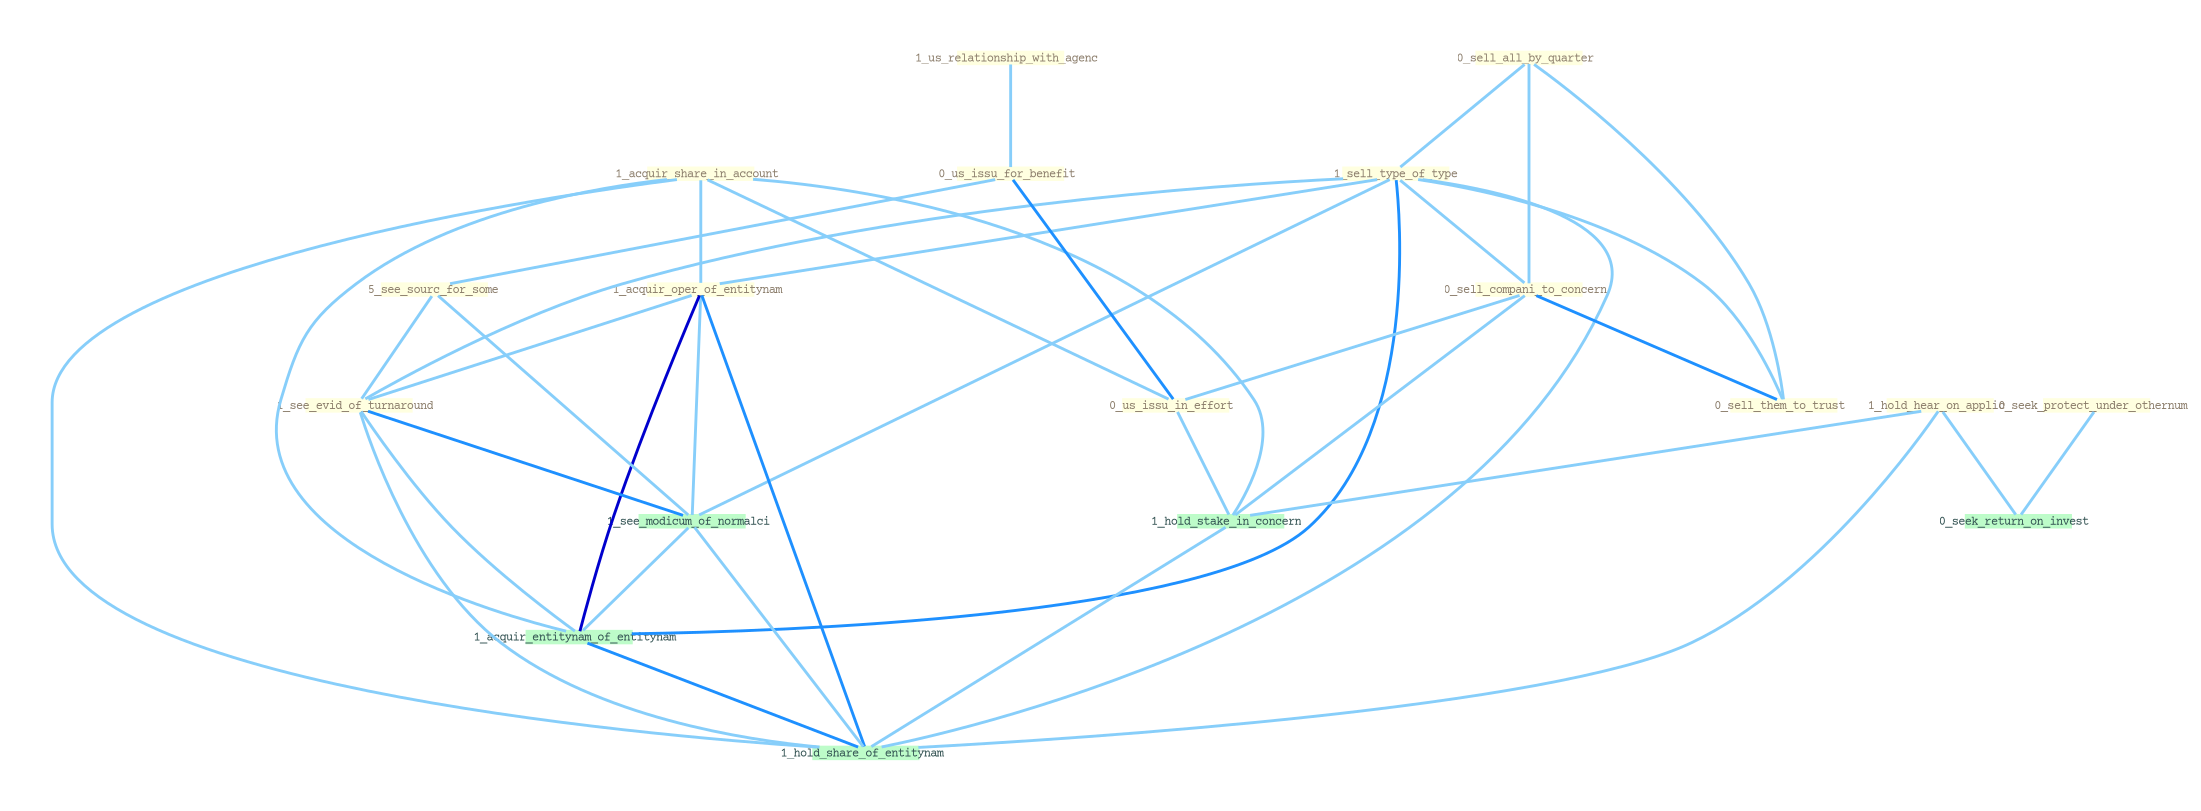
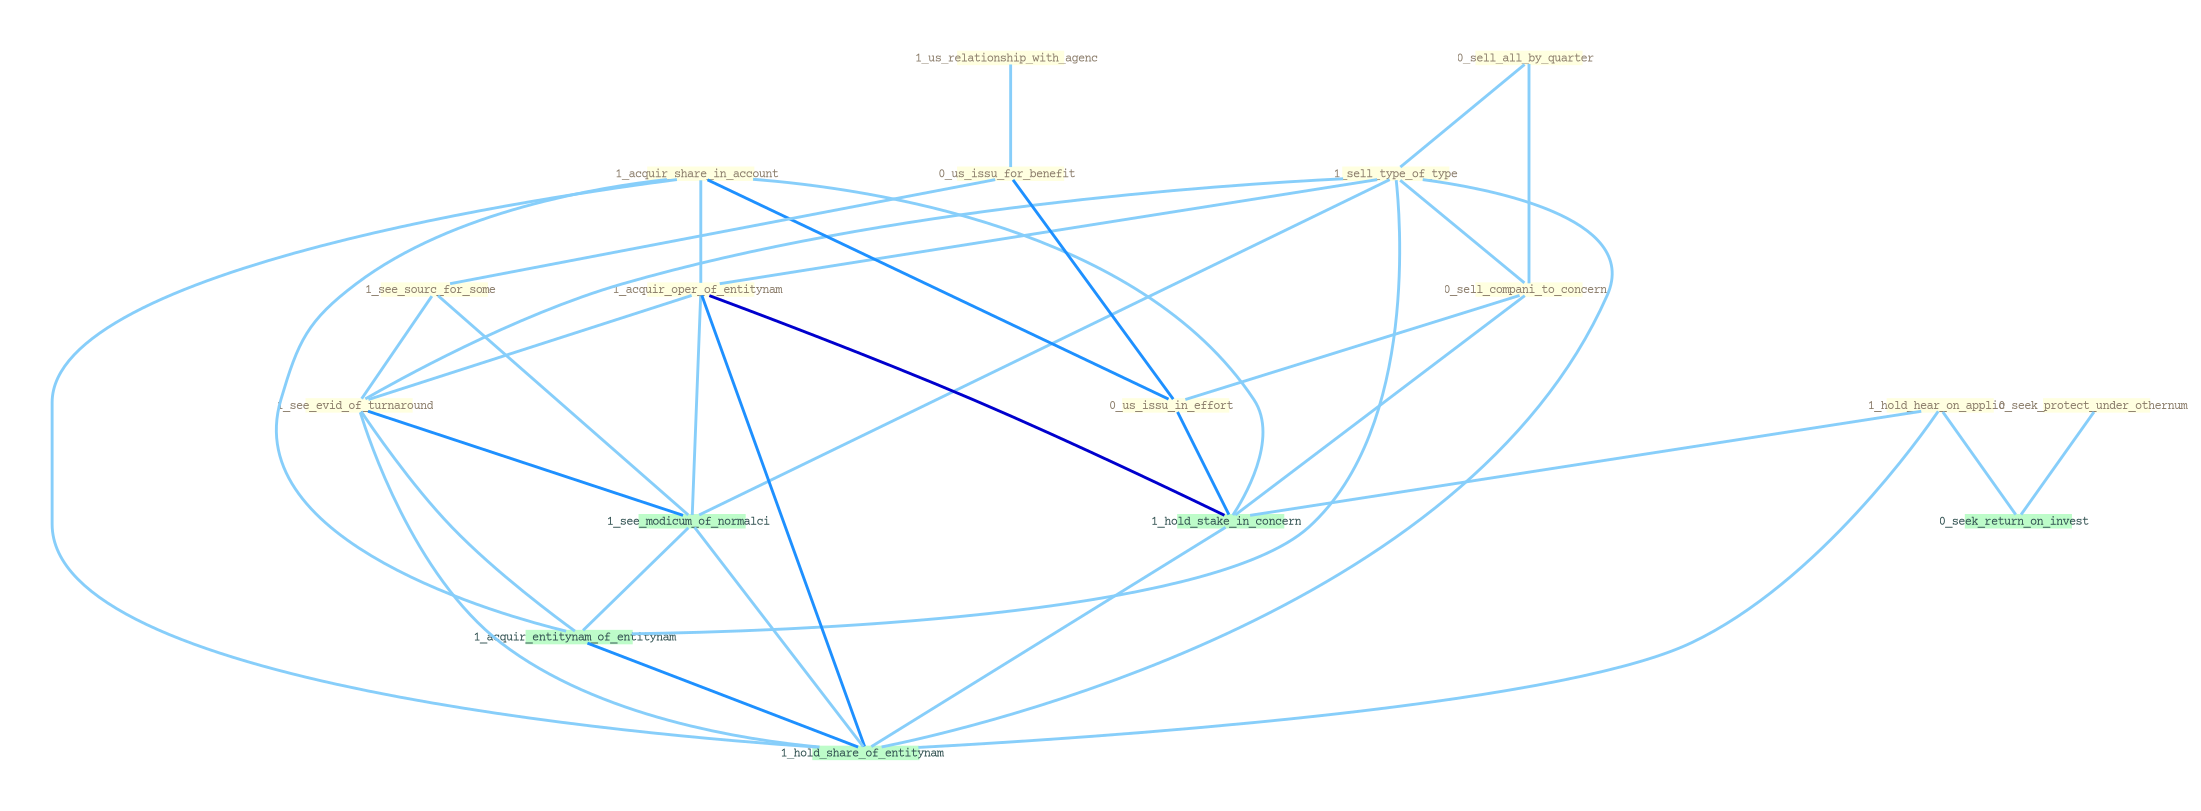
  graph {
    fontname="Courier Prime"
    node [color="#ffffe0" fixedsize=true fontcolor="#8b7d6b" fontname="Courier Prime" fontsize=4 shape=polygon style=filled]
    edge [color="#87cefa" fontname="Courier Prime" w=1]
    "0_sell_all_by_quarter " [height=.06 width=.5]
    n2 [height=.06 label="1_sell_type_of_type" width=.5]
    "1_hold_hear_on_applic " [height=.06 width=.5]
    "1_acquir_share_in_account " [height=.06 width=.5]
    "1_acquir_oper_of_entitynam " [height=.06 width=.5]
    "1_us_relationship_with_agenc " [height=.06 width=.5]
    "0_us_issu_for_benefit " [height=.06 width=.5]
    "0_sell_compani_to_concern " [height=.06 width=.5]
    "0_us_issu_in_effort " [height=.06 width=.5]
-   "0_sell_them_to_trust " [height=.06 width=.5]
-   "1_see_sourc_for_some " [height=.06 width=.5 label="5_see_sourc_for_some"]
+   "1_see_sourc_for_some " [height=.06 width=.5]
    "1_see_evid_of_turnaround " [height=.06 width=.5]
    "0_seek_protect_under_othernum " [height=.06 width=.5]
    "1_see_modicum_of_normalci " [color="#BDFCC9" fontcolor="#2f4f4f" height=.06 width=.5]
    "1_acquir_entitynam_of_entitynam " [color="#BDFCC9" fontcolor="#2f4f4f" height=.06 width=.5]
    "1_hold_share_of_entitynam " [color="#BDFCC9" fontcolor="#2f4f4f" height=.06 width=.5]
    "1_hold_stake_in_concern " [color="#BDFCC9" fontcolor="#2f4f4f" height=.06 width=.5]
    "0_seek_return_on_invest " [color="#BDFCC9" fontcolor="#2f4f4f" height=.06 width=.5]
    subgraph sub_1 {
      "0_sell_all_by_quarter "
      n2
      "1_hold_hear_on_applic "
      "1_acquir_share_in_account "
      "1_acquir_oper_of_entitynam "
      "1_us_relationship_with_agenc "
      "0_us_issu_for_benefit "
      "0_sell_compani_to_concern "
      "0_us_issu_in_effort "
-     "0_sell_them_to_trust "
      "1_see_sourc_for_some "
      "1_see_evid_of_turnaround "
      "0_seek_protect_under_othernum "
    }
    subgraph sub_2 {
    }
    "0_sell_all_by_quarter " -- n2
    "0_sell_all_by_quarter " -- "0_sell_compani_to_concern "
-   "0_sell_all_by_quarter " -- "0_sell_them_to_trust "
    n2 -- "1_acquir_oper_of_entitynam "
    n2 -- "0_sell_compani_to_concern "
-   n2 -- "0_sell_them_to_trust "
    n2 -- "1_see_evid_of_turnaround "
    n2 -- "1_see_modicum_of_normalci "
-   n2 -- "1_acquir_entitynam_of_entitynam " [color="#1e90ff"]
+   n2 -- "1_acquir_entitynam_of_entitynam "
    n2 -- "1_hold_share_of_entitynam "
    "1_hold_hear_on_applic " -- "1_hold_share_of_entitynam "
    "1_hold_hear_on_applic " -- "1_hold_stake_in_concern "
    "1_hold_hear_on_applic " -- "0_seek_return_on_invest "
    "1_acquir_share_in_account " -- "1_acquir_oper_of_entitynam "
-   "1_acquir_share_in_account " -- "0_us_issu_in_effort "
+   "1_acquir_share_in_account " -- "0_us_issu_in_effort " [color="#1e90ff"]
    "1_acquir_share_in_account " -- "1_acquir_entitynam_of_entitynam "
    "1_acquir_share_in_account " -- "1_hold_share_of_entitynam "
    "1_acquir_share_in_account " -- "1_hold_stake_in_concern "
    "1_acquir_oper_of_entitynam " -- "1_see_evid_of_turnaround "
    "1_acquir_oper_of_entitynam " -- "1_see_modicum_of_normalci "
-   "1_acquir_oper_of_entitynam " -- "1_acquir_entitynam_of_entitynam " [color="#0000cd" w=3]
+   "1_acquir_oper_of_entitynam " -- "1_hold_stake_in_concern " [color="#0000cd" w=3]
    "1_acquir_oper_of_entitynam " -- "1_hold_share_of_entitynam " [color="#1e90ff" w=2]
    "1_us_relationship_with_agenc " -- "0_us_issu_for_benefit "
    "0_us_issu_for_benefit " -- "0_us_issu_in_effort " [color="#1e90ff" w=2]
    "0_us_issu_for_benefit " -- "1_see_sourc_for_some "
    "0_sell_compani_to_concern " -- "0_us_issu_in_effort "
-   "0_sell_compani_to_concern " -- "0_sell_them_to_trust " [color="#1e90ff" w=2]
    "0_sell_compani_to_concern " -- "1_hold_stake_in_concern "
-   "0_us_issu_in_effort " -- "1_hold_stake_in_concern "
+   "0_us_issu_in_effort " -- "1_hold_stake_in_concern " [color="#1e90ff"]
    "1_see_sourc_for_some " -- "1_see_evid_of_turnaround "
    "1_see_sourc_for_some " -- "1_see_modicum_of_normalci "
    "1_see_evid_of_turnaround " -- "1_see_modicum_of_normalci " [color="#1e90ff" w=2]
    "1_see_evid_of_turnaround " -- "1_acquir_entitynam_of_entitynam "
    "1_see_evid_of_turnaround " -- "1_hold_share_of_entitynam "
    "0_seek_protect_under_othernum " -- "0_seek_return_on_invest "
    "1_see_modicum_of_normalci " -- "1_acquir_entitynam_of_entitynam "
    "1_see_modicum_of_normalci " -- "1_hold_share_of_entitynam "
    "1_acquir_entitynam_of_entitynam " -- "1_hold_share_of_entitynam " [color="#1e90ff" w=2]
    "1_hold_stake_in_concern " -- "1_hold_share_of_entitynam "
  }
